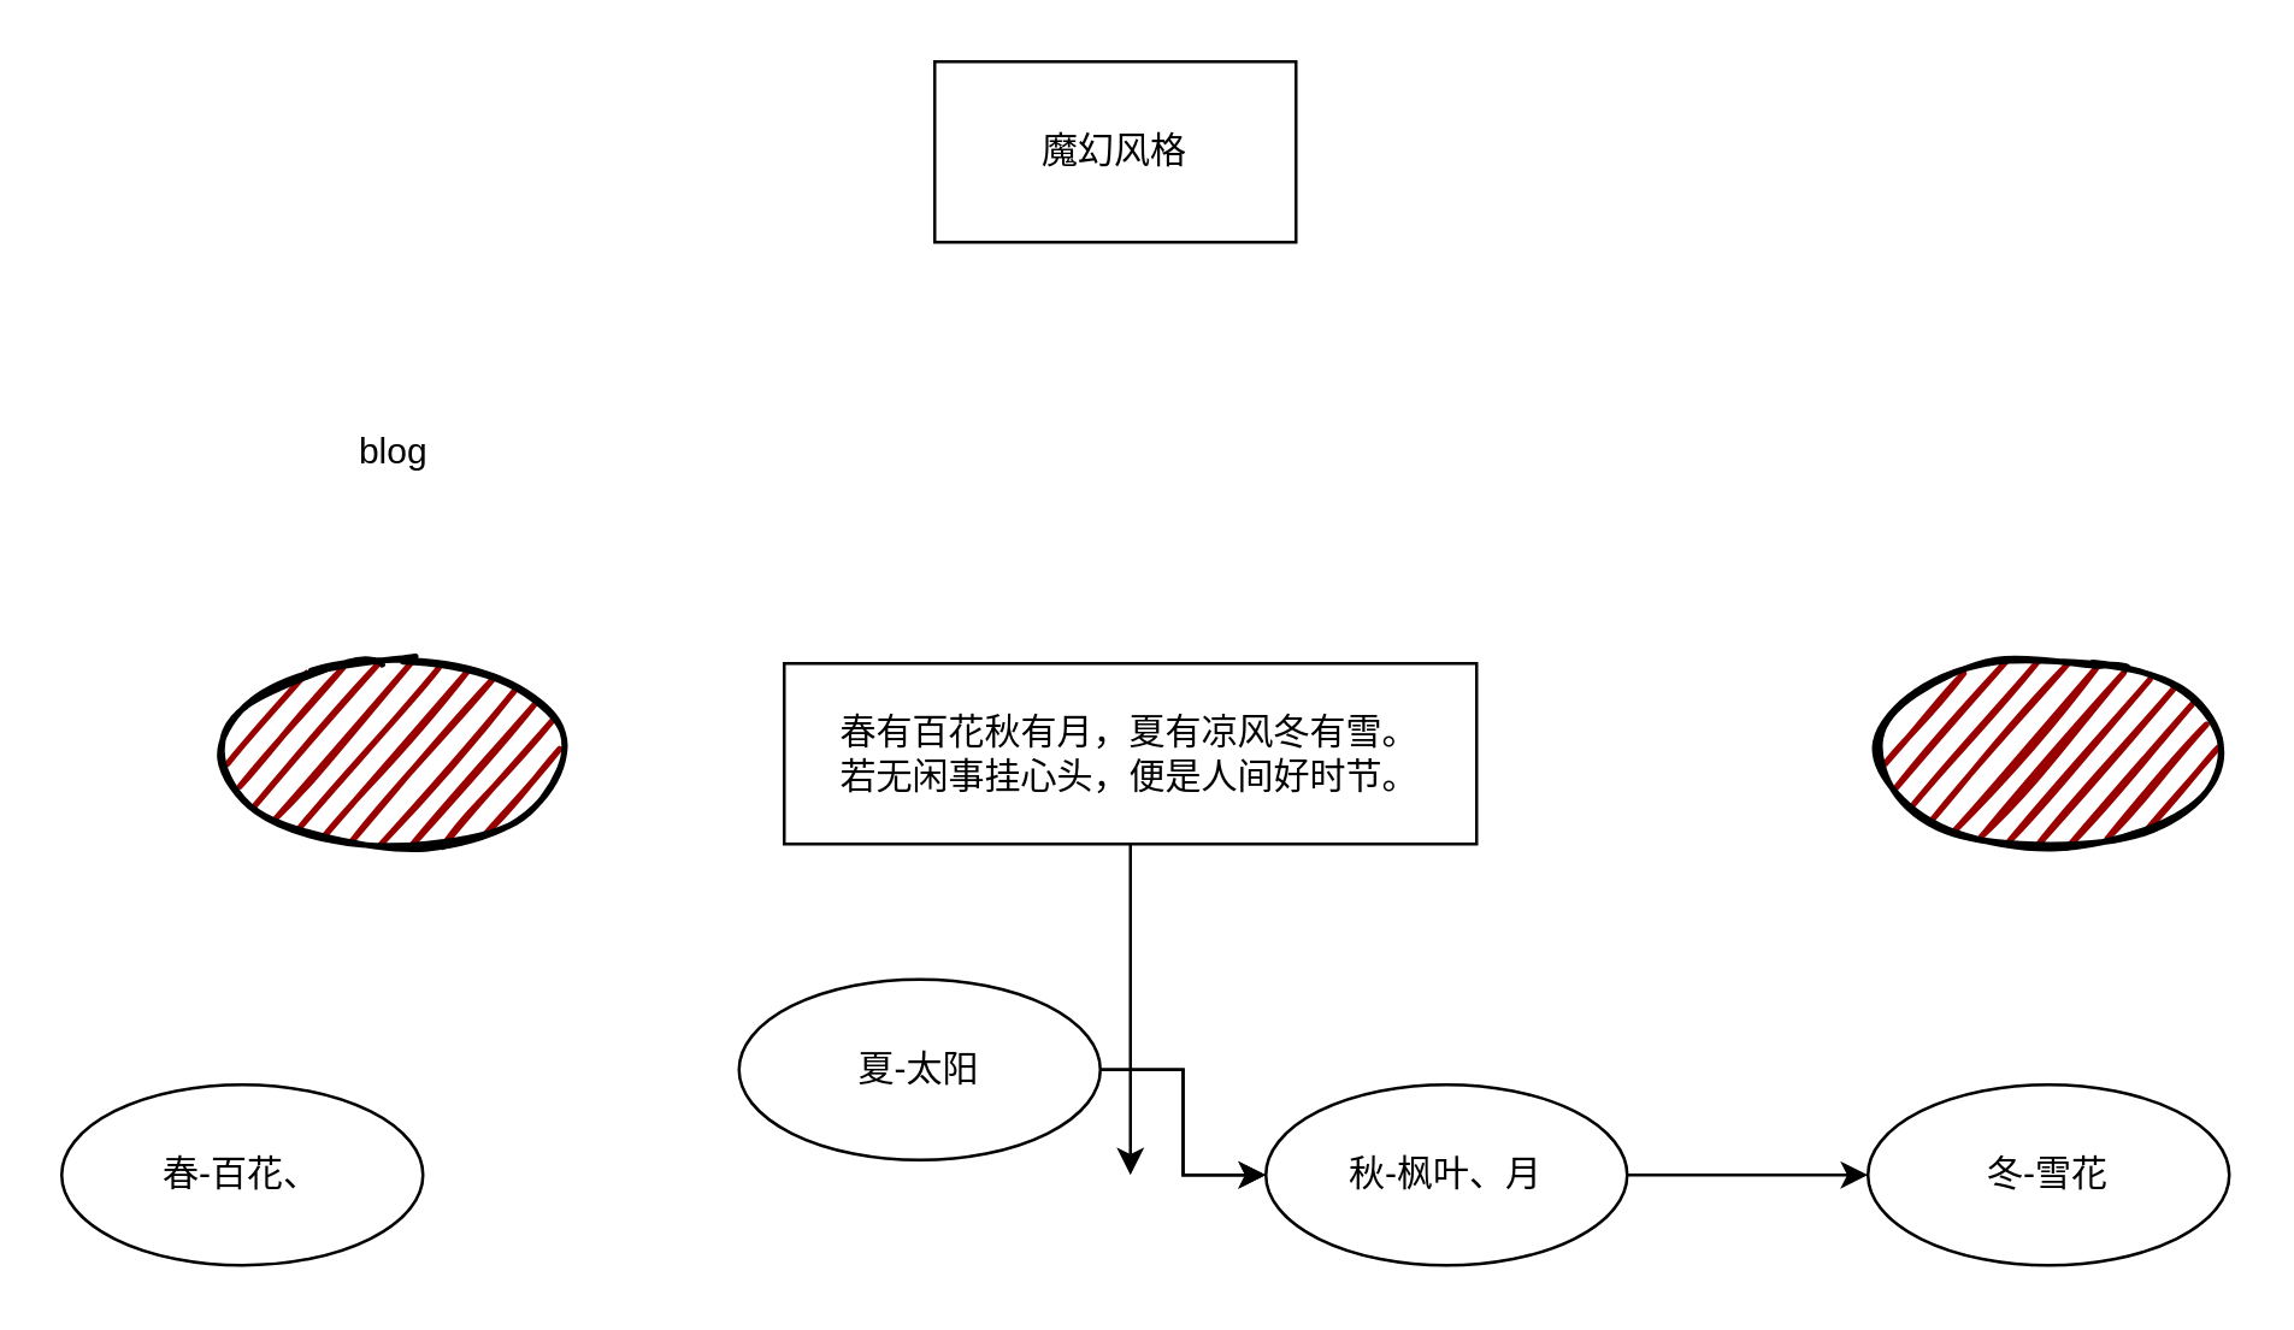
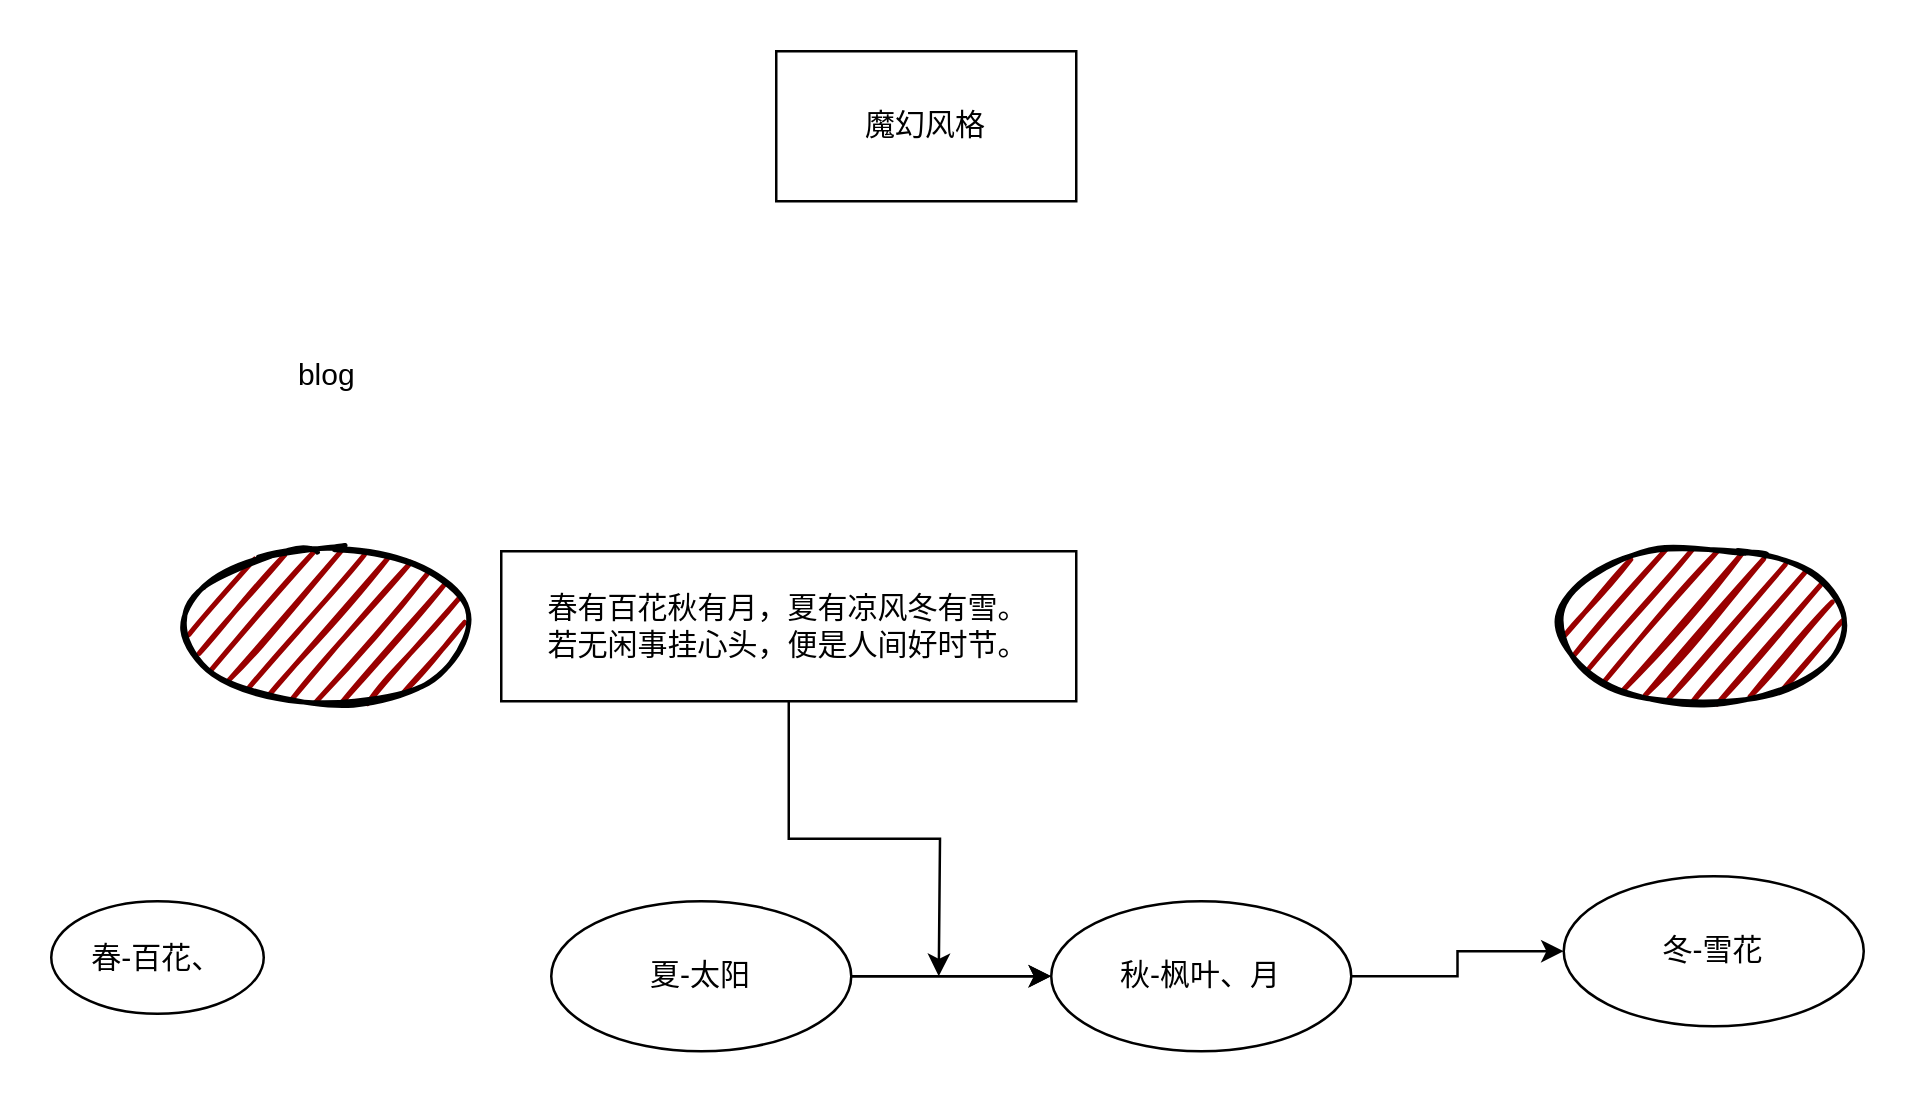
  <mxCell id="0" />
  <mxCell id="1" parent="0" />
  <mxCell id="2" value="" style="ellipse;whiteSpace=wrap;html=1;strokeWidth=2;fillWeight=2;hachureGap=8;fillColor=#990000;fillStyle=dots;sketch=1;" vertex="1" parent="1"><mxGeometry x="70" y="220" width="120" height="60" as="geometry" /></mxCell>
  <mxCell id="3" value="" style="ellipse;whiteSpace=wrap;html=1;strokeWidth=2;fillWeight=2;hachureGap=8;fillColor=#990000;fillStyle=dots;sketch=1;" vertex="1" parent="1"><mxGeometry x="620" y="220" width="120" height="60" as="geometry" /></mxCell>
  <mxCell id="4" value="blog" style="text;html=1;resizable=0;autosize=1;align=center;verticalAlign=middle;points=[];fillColor=none;strokeColor=none;rounded=0;" vertex="1" parent="1"><mxGeometry x="110" y="140" width="40" height="20" as="geometry" /></mxCell>
  <mxCell id="5" value="" style="edgeStyle=orthogonalEdgeStyle;rounded=0;orthogonalLoop=1;jettySize=auto;html=1;" edge="1" parent="1" source="6"><mxGeometry relative="1" as="geometry"><mxPoint x="375" y="390" as="targetPoint" /></mxGeometry></mxCell>
- <mxCell id="6" value="&lt;div&gt;春有百花秋有月，夏有凉风冬有雪。&lt;/div&gt;&lt;div&gt;若无闲事挂心头，便是人间好时节。&lt;/div&gt;" style="rounded=0;whiteSpace=wrap;html=1;" vertex="1" parent="1"><mxGeometry x="260" y="220" width="230" height="60" as="geometry" /></mxCell>
+ <mxCell id="6" value="&lt;div&gt;春有百花秋有月，夏有凉风冬有雪。&lt;/div&gt;&lt;div&gt;若无闲事挂心头，便是人间好时节。&lt;/div&gt;" style="rounded=0;whiteSpace=wrap;html=1;" vertex="1" parent="1"><mxGeometry x="200" y="220" width="230" height="60" as="geometry" /></mxCell>
  <mxCell id="7" value="" style="edgeStyle=orthogonalEdgeStyle;rounded=0;orthogonalLoop=1;jettySize=auto;html=1;" edge="1" parent="1" source="9" target="11"><mxGeometry relative="1" as="geometry" /></mxCell>
  <mxCell id="8" value="" style="edgeStyle=orthogonalEdgeStyle;rounded=0;orthogonalLoop=1;jettySize=auto;html=1;" edge="1" parent="1" source="9" target="11"><mxGeometry relative="1" as="geometry" /></mxCell>
- <mxCell id="9" value="夏-太阳" style="ellipse;whiteSpace=wrap;html=1;rounded=0;" vertex="1" parent="1"><mxGeometry x="245" y="325" width="120" height="60" as="geometry" /></mxCell>
+ <mxCell id="9" value="夏-太阳" style="ellipse;whiteSpace=wrap;html=1;rounded=0;" vertex="1" parent="1"><mxGeometry x="220" y="360" width="120" height="60" as="geometry" /></mxCell>
  <mxCell id="10" value="" style="edgeStyle=orthogonalEdgeStyle;rounded=0;orthogonalLoop=1;jettySize=auto;html=1;" edge="1" parent="1" source="11" target="13"><mxGeometry relative="1" as="geometry" /></mxCell>
  <mxCell id="11" value="秋-枫叶、月" style="ellipse;whiteSpace=wrap;html=1;rounded=0;" vertex="1" parent="1"><mxGeometry x="420" y="360" width="120" height="60" as="geometry" /></mxCell>
- <mxCell id="12" value="春-百花、" style="ellipse;whiteSpace=wrap;html=1;rounded=0;" vertex="1" parent="1"><mxGeometry x="20" y="360" width="120" height="60" as="geometry" /></mxCell>
- <mxCell id="13" value="冬-雪花" style="ellipse;whiteSpace=wrap;html=1;rounded=0;" vertex="1" parent="1"><mxGeometry x="620" y="360" width="120" height="60" as="geometry" /></mxCell>
+ <mxCell id="12" value="春-百花、" style="ellipse;whiteSpace=wrap;html=1;rounded=0;" vertex="1" parent="1"><mxGeometry x="20" y="360" width="85" height="45" as="geometry" /></mxCell>
+ <mxCell id="13" value="冬-雪花" style="ellipse;whiteSpace=wrap;html=1;rounded=0;" vertex="1" parent="1"><mxGeometry x="625" y="350" width="120" height="60" as="geometry" /></mxCell>
  <mxCell id="14" value="魔幻风格" style="whiteSpace=wrap;html=1;" vertex="1" parent="1"><mxGeometry x="310" y="20" width="120" height="60" as="geometry" /></mxCell>
